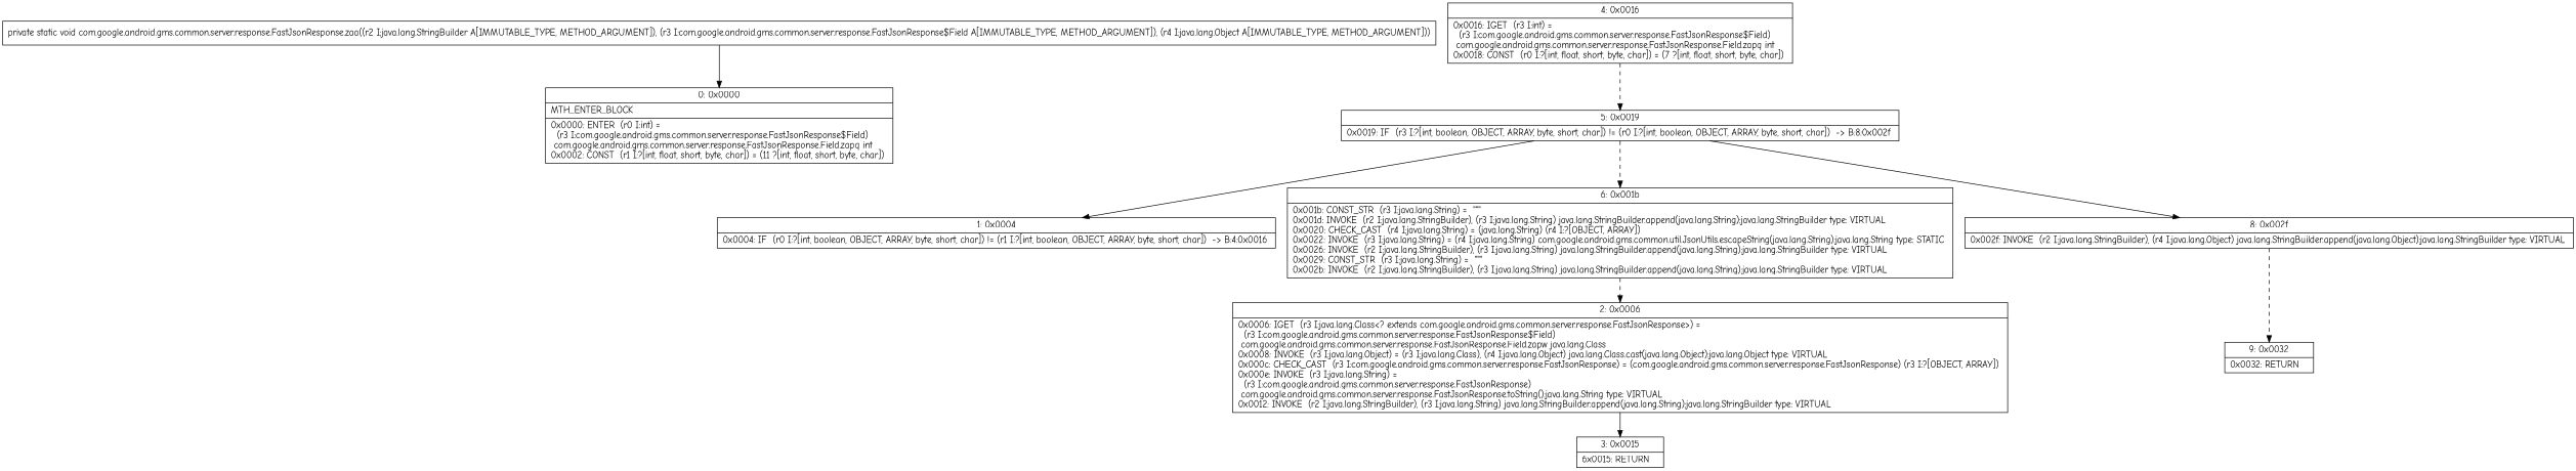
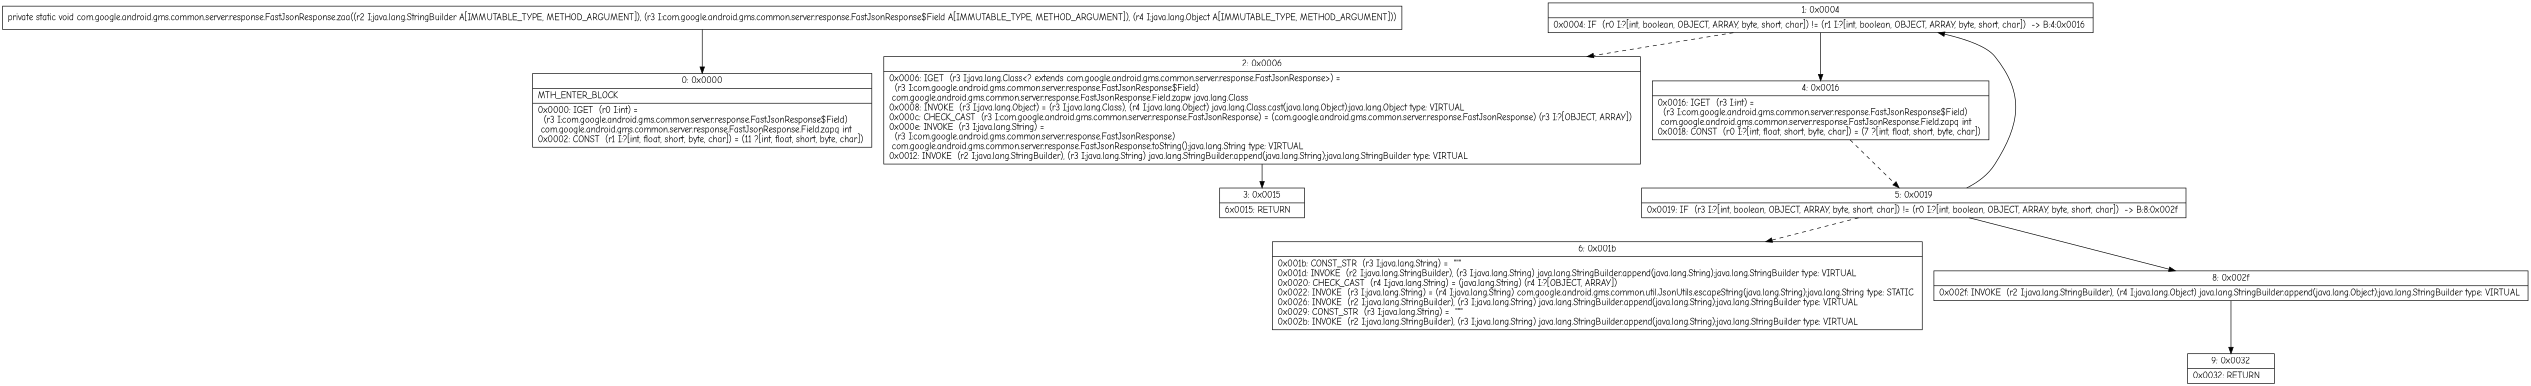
  digraph {
    fontname="Comic Neue"
    node [fontname="Comic Neue" shape=record]
    edge [fontname="Comic Neue"]
-   n1 [label="{0\:\ 0x0000|MTH_ENTER_BLOCK\l|0x0000: ENTER  (r0 I:int) = \l  (r3 I:com.google.android.gms.common.server.response.FastJsonResponse$Field)\l com.google.android.gms.common.server.response.FastJsonResponse.Field.zapq int \l0x0002: CONST  (r1 I:?[int, float, short, byte, char]) = (11 ?[int, float, short, byte, char]) \l}"]
+   n1 [label="{0\:\ 0x0000|MTH_ENTER_BLOCK\l|0x0000: IGET  (r0 I:int) = \l  (r3 I:com.google.android.gms.common.server.response.FastJsonResponse$Field)\l com.google.android.gms.common.server.response.FastJsonResponse.Field.zapq int \l0x0002: CONST  (r1 I:?[int, float, short, byte, char]) = (11 ?[int, float, short, byte, char]) \l}"]
    n2 [label="{1\:\ 0x0004|0x0004: IF  (r0 I:?[int, boolean, OBJECT, ARRAY, byte, short, char]) != (r1 I:?[int, boolean, OBJECT, ARRAY, byte, short, char])  \-\> B:4:0x0016 \l}"]
    n3 [label="{2\:\ 0x0006|0x0006: IGET  (r3 I:java.lang.Class\<? extends com.google.android.gms.common.server.response.FastJsonResponse\>) = \l  (r3 I:com.google.android.gms.common.server.response.FastJsonResponse$Field)\l com.google.android.gms.common.server.response.FastJsonResponse.Field.zapw java.lang.Class \l0x0008: INVOKE  (r3 I:java.lang.Object) = (r3 I:java.lang.Class), (r4 I:java.lang.Object) java.lang.Class.cast(java.lang.Object):java.lang.Object type: VIRTUAL \l0x000c: CHECK_CAST  (r3 I:com.google.android.gms.common.server.response.FastJsonResponse) = (com.google.android.gms.common.server.response.FastJsonResponse) (r3 I:?[OBJECT, ARRAY]) \l0x000e: INVOKE  (r3 I:java.lang.String) = \l  (r3 I:com.google.android.gms.common.server.response.FastJsonResponse)\l com.google.android.gms.common.server.response.FastJsonResponse.toString():java.lang.String type: VIRTUAL \l0x0012: INVOKE  (r2 I:java.lang.StringBuilder), (r3 I:java.lang.String) java.lang.StringBuilder.append(java.lang.String):java.lang.StringBuilder type: VIRTUAL \l}"]
    n4 [label="{4\:\ 0x0016|0x0016: IGET  (r3 I:int) = \l  (r3 I:com.google.android.gms.common.server.response.FastJsonResponse$Field)\l com.google.android.gms.common.server.response.FastJsonResponse.Field.zapq int \l0x0018: CONST  (r0 I:?[int, float, short, byte, char]) = (7 ?[int, float, short, byte, char]) \l}"]
    n5 [label="{3\:\ 0x0015|6x0015: RETURN   \l}"]
    n6 [label="{5\:\ 0x0019|0x0019: IF  (r3 I:?[int, boolean, OBJECT, ARRAY, byte, short, char]) != (r0 I:?[int, boolean, OBJECT, ARRAY, byte, short, char])  \-\> B:8:0x002f \l}"]
    n7 [label="{6\:\ 0x001b|0x001b: CONST_STR  (r3 I:java.lang.String) =  \"\"\" \l0x001d: INVOKE  (r2 I:java.lang.StringBuilder), (r3 I:java.lang.String) java.lang.StringBuilder.append(java.lang.String):java.lang.StringBuilder type: VIRTUAL \l0x0020: CHECK_CAST  (r4 I:java.lang.String) = (java.lang.String) (r4 I:?[OBJECT, ARRAY]) \l0x0022: INVOKE  (r3 I:java.lang.String) = (r4 I:java.lang.String) com.google.android.gms.common.util.JsonUtils.escapeString(java.lang.String):java.lang.String type: STATIC \l0x0026: INVOKE  (r2 I:java.lang.StringBuilder), (r3 I:java.lang.String) java.lang.StringBuilder.append(java.lang.String):java.lang.StringBuilder type: VIRTUAL \l0x0029: CONST_STR  (r3 I:java.lang.String) =  \"\"\" \l0x002b: INVOKE  (r2 I:java.lang.StringBuilder), (r3 I:java.lang.String) java.lang.StringBuilder.append(java.lang.String):java.lang.StringBuilder type: VIRTUAL \l}"]
    n8 [label="{8\:\ 0x002f|0x002f: INVOKE  (r2 I:java.lang.StringBuilder), (r4 I:java.lang.Object) java.lang.StringBuilder.append(java.lang.Object):java.lang.StringBuilder type: VIRTUAL \l}"]
    n9 [label="{9\:\ 0x0032|0x0032: RETURN   \l}"]
    n10 [label="{private static void com.google.android.gms.common.server.response.FastJsonResponse.zaa((r2 I:java.lang.StringBuilder A[IMMUTABLE_TYPE, METHOD_ARGUMENT]), (r3 I:com.google.android.gms.common.server.response.FastJsonResponse$Field A[IMMUTABLE_TYPE, METHOD_ARGUMENT]), (r4 I:java.lang.Object A[IMMUTABLE_TYPE, METHOD_ARGUMENT])) }"]
-   n7 -> n3 [style=dashed]
+   n2 -> n3 [style=dashed]
+   n2 -> n4
    n3 -> n5
    n4 -> n6 [style=dashed]
    n6 -> n2
    n6 -> n7 [style=dashed]
    n6 -> n8
-   n8 -> n9 [style=dashed]
+   n8 -> n9
    n10 -> n1
  }
